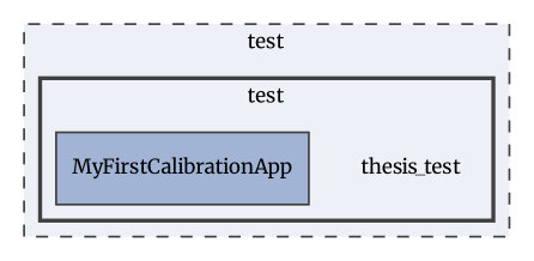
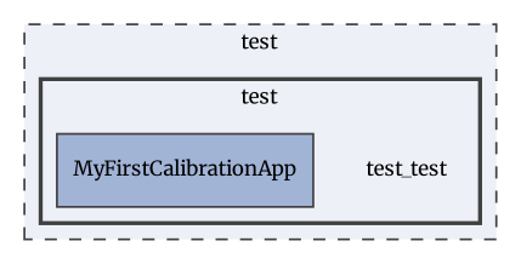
  digraph {
    compound=true
    fontname=Merriweather
    node [fontname=Merriweather fontsize=10]
-   n1 [label=thesis_test shape=plaintext]
+   n1 [label=test_test shape=plaintext]
    n2 [color=grey25 fillcolor="#a2b4d6" label=MyFirstCalibrationApp shape=box style="filled,"]
    subgraph cluster_1 {
      bgcolor="#edf0f7"
      fontsize=10
      label=test
      pencolor=grey25
      style="filled,dashed,"
      subgraph cluster_2 {
        bgcolor="#edf0f7"
        fontsize=10
        pencolor=grey25
        style="filled,bold,"
        n1
        n2
      }
    }
  }
